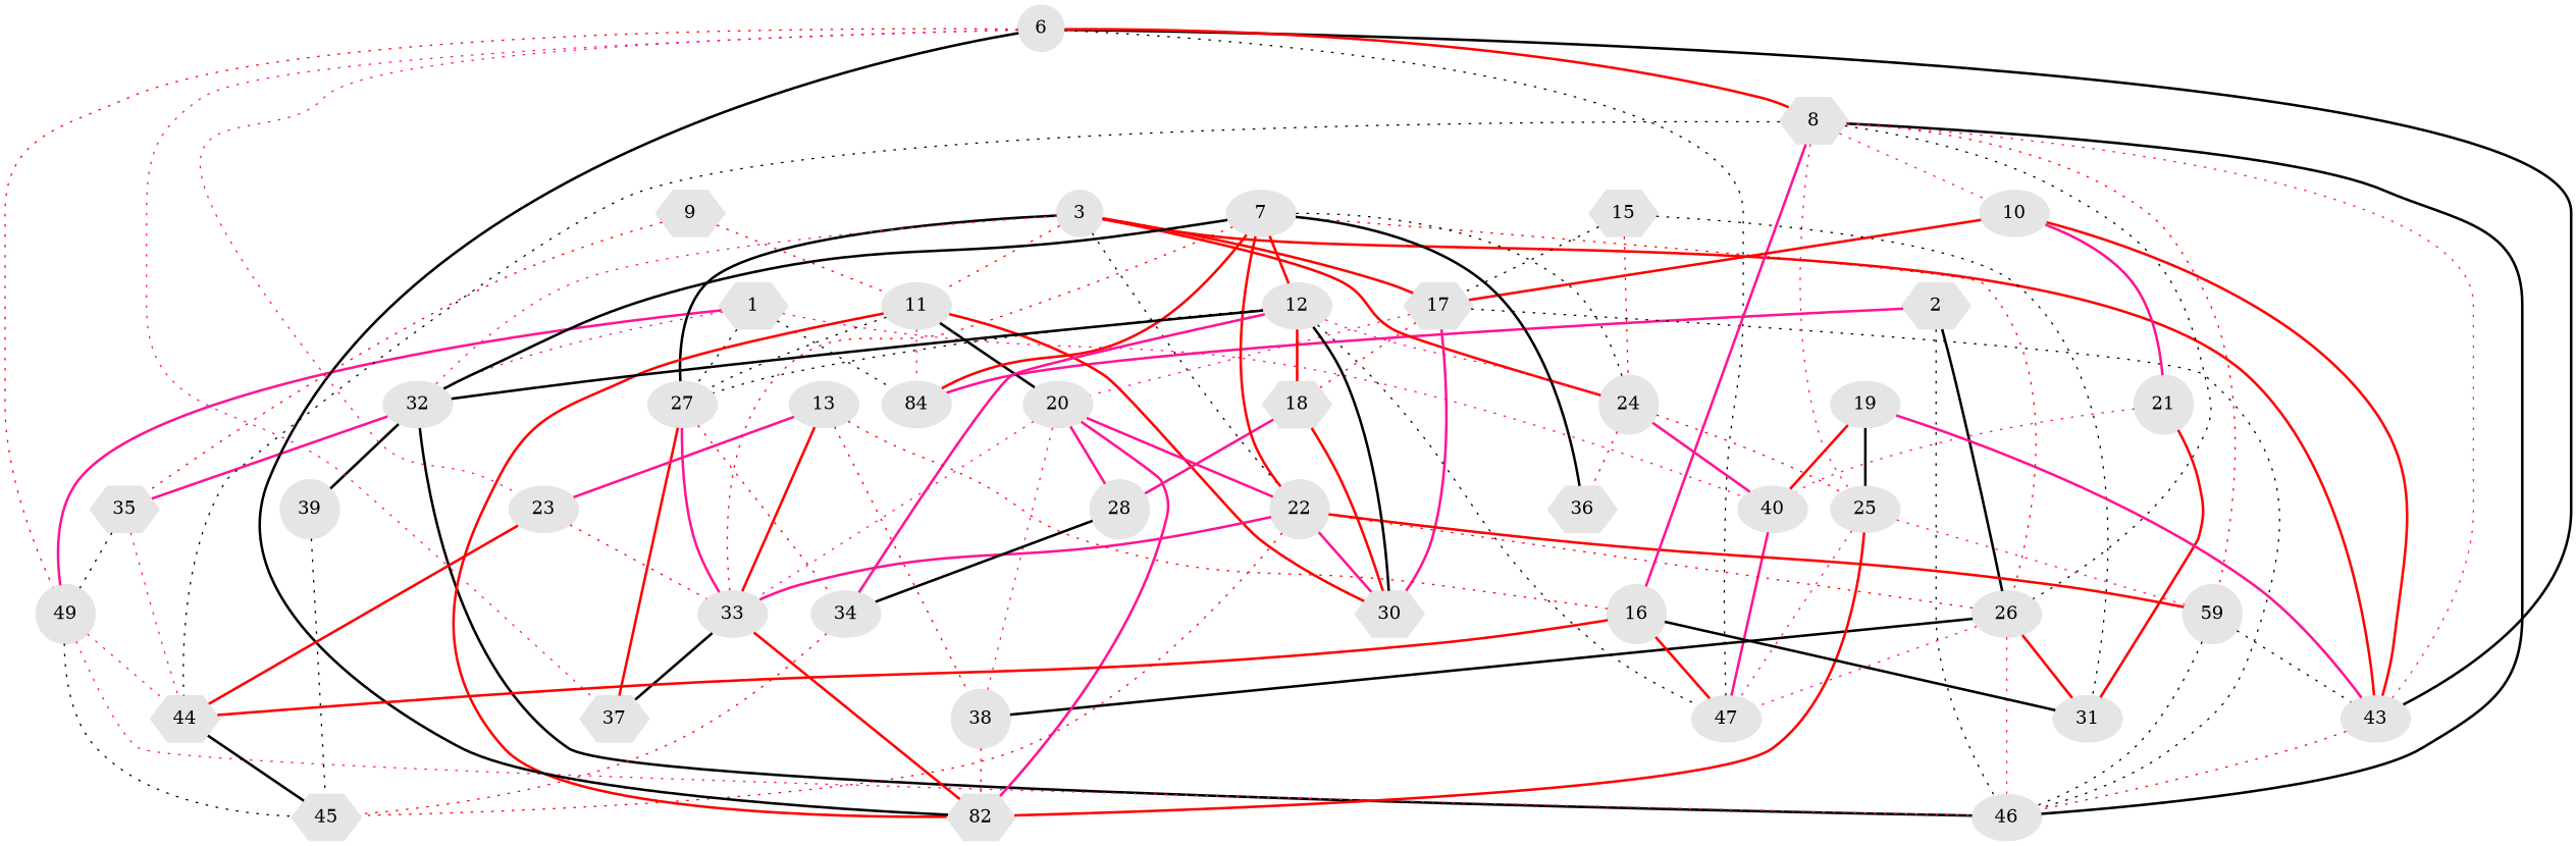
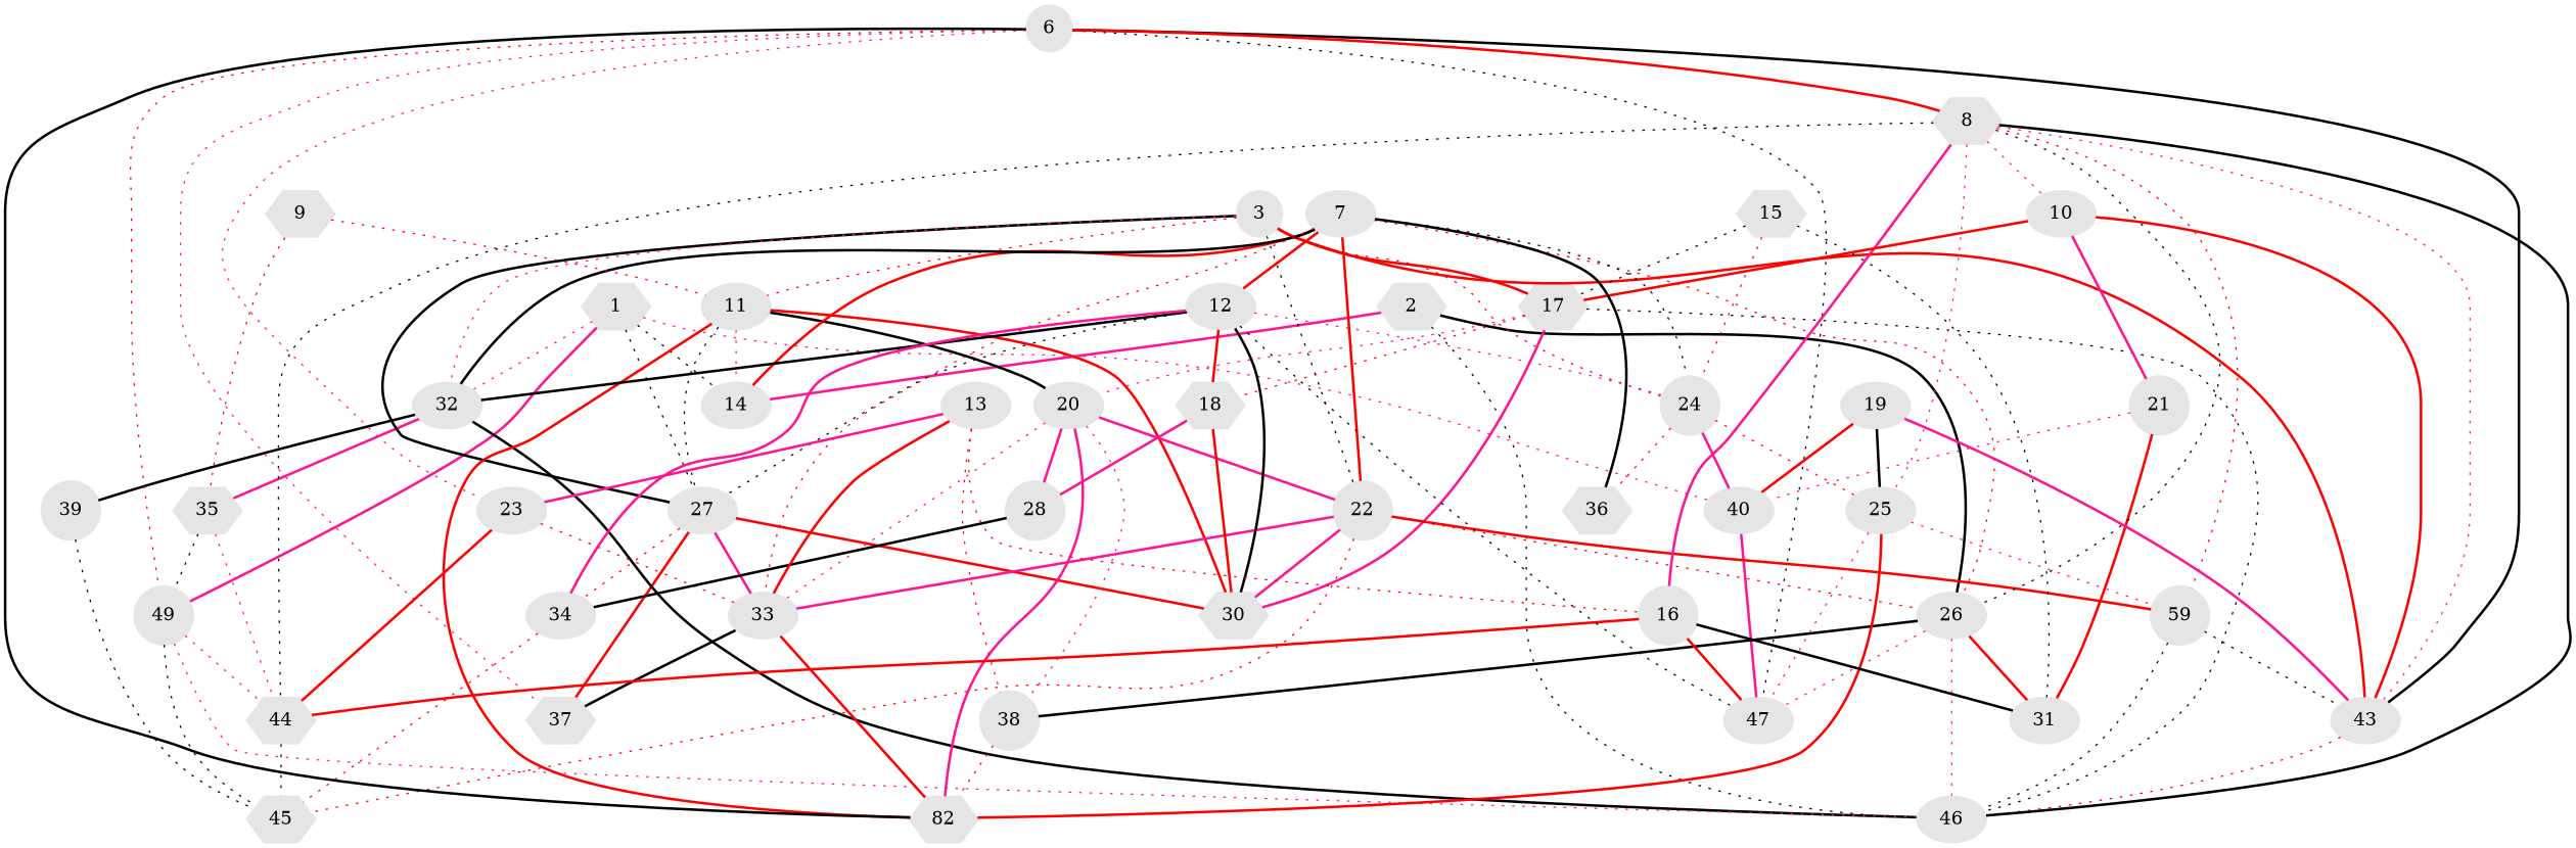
  graph {
    node [color=gray90 shape=ellipse style=filled]
    edge [color=red style=dotted weight=1.0]
    1 [shape=hexagon]
-   14 [label=84]
+   14
    27
    32
    40
    n6 [label=49 shape=circle]
    37 [shape=hexagon]
    33
    30 [shape=hexagon]
    34
    46
    35 [shape=hexagon]
    39 [shape=circle]
    47
    44 [shape=hexagon]
    45 [shape=hexagon]
    2 [shape=hexagon]
    26
    38 [shape=circle]
    31
    3 [shape=circle]
    11
    17 [shape=hexagon]
    22 [shape=circle]
    24 [shape=circle]
    43
    n27 [label=82 shape=hexagon]
    20
    18 [shape=hexagon]
    n30 [label=59 shape=circle]
    36 [shape=hexagon]
    25
    21 [shape=circle]
    6 [shape=circle]
    8 [shape=hexagon]
    23
    10
    16 [shape=circle]
    7
    12
    9 [shape=hexagon]
    28 [shape=circle]
    13
    15 [shape=hexagon]
    19
    1 -- 14 [color=black]
    1 -- 27 [color=black]
    1 -- 32 [color=deeppink]
    1 -- 40 [color=deeppink]
    1 -- n6 [color=deeppink style=bold]
    27 -- 37 [style=bold]
    27 -- 33 [color=deeppink style=bold]
+   27 -- 30 [style=bold]
    27 -- 34
    32 -- 46 [color=black style=bold weight=2.0]
    32 -- 35 [color=deeppink style=bold]
    32 -- 39 [color=black style=bold weight=2.0]
    40 -- 47 [color=deeppink style=bold]
    n6 -- 46 [color=deeppink]
    n6 -- 44 [color=deeppink]
    n6 -- 45 [color=black]
    33 -- 37 [color=black style=bold]
    33 -- n27 [style=bold]
    34 -- 45
    35 -- n6 [color=black]
    35 -- 44 [color=deeppink]
    39 -- 45 [color=black]
-   44 -- 45 [color=black style=bold]
+   44 -- 45 [color=black]
    2 -- 14 [color=deeppink style=bold]
    2 -- 46 [color=black]
    2 -- 26 [color=black style=bold]
    26 -- 46 [color=deeppink]
    26 -- 47 [color=deeppink]
    26 -- 38 [color=black style=bold]
    26 -- 31 [style=bold]
    38 -- n27
    3 -- 27 [color=black style=bold]
    3 -- 32 [color=deeppink]
    3 -- 11
    3 -- 17 [style=bold]
    3 -- 22 [color=black]
-   3 -- 24 [style=bold]
+   3 -- 24
    3 -- 43 [style=bold]
    11 -- 14 [color=deeppink]
    11 -- 27 [color=black]
    11 -- 30 [style=bold]
    11 -- n27 [style=bold]
    11 -- 20 [color=black style=bold]
    17 -- 30 [color=deeppink style=bold]
    17 -- 46 [color=black]
    17 -- 20 [color=deeppink weight=2.0]
    17 -- 18
    22 -- 33 [color=deeppink style=bold]
    22 -- 30 [color=deeppink style=bold]
    22 -- 45
    22 -- 26 [weight=2.0]
    22 -- n30 [style=bold]
    24 -- 40 [color=deeppink style=bold]
    24 -- 36
    24 -- 25
    43 -- 46
    20 -- 33 [color=deeppink]
    20 -- 38 [color=deeppink]
    20 -- 22 [color=deeppink style=bold]
    20 -- n27 [color=deeppink style=bold]
    20 -- 28 [color=deeppink style=bold]
    18 -- 30 [style=bold]
    18 -- 28 [color=deeppink style=bold]
    n30 -- 46 [color=black]
    n30 -- 43 [color=black]
    25 -- 47 [color=deeppink]
    25 -- n27 [style=bold weight=2.0]
    25 -- n30 [color=deeppink]
    21 -- 40 [color=deeppink]
    21 -- 31 [style=bold]
    6 -- n6
    6 -- 37 [color=deeppink]
    6 -- 47 [color=black]
    6 -- 43 [color=black style=bold]
    6 -- n27 [color=black style=bold]
    6 -- 8 [style=bold weight=2.0]
    6 -- 23 [color=deeppink]
    8 -- 46 [color=black style=bold]
    8 -- 44 [color=black weight=2.0]
    8 -- 26 [color=black]
    8 -- 43 [color=deeppink]
    8 -- n30
    8 -- 25 [color=deeppink]
    8 -- 10 [color=deeppink]
    8 -- 16 [color=deeppink style=bold]
    23 -- 33
    23 -- 44 [style=bold]
    10 -- 17 [style=bold]
    10 -- 43 [style=bold]
    10 -- 21 [color=deeppink style=bold]
    16 -- 47 [style=bold]
    16 -- 44 [style=bold]
    16 -- 31 [color=black style=bold]
    7 -- 14 [style=bold]
    7 -- 32 [color=black style=bold]
    7 -- 33
    7 -- 26
    7 -- 22 [style=bold]
    7 -- 24 [color=black]
    7 -- 36 [color=black style=bold]
    7 -- 12 [style=bold]
    12 -- 27 [color=black]
    12 -- 32 [color=black style=bold]
    12 -- 30 [color=black style=bold weight=2.0]
    12 -- 34 [color=deeppink style=bold]
    12 -- 47 [color=black]
    12 -- 24 [color=deeppink]
    12 -- 18 [style=bold]
    9 -- 35
    9 -- 11
    28 -- 34 [color=black style=bold]
    13 -- 33 [style=bold]
    13 -- 38 [weight=2.0]
    13 -- 23 [color=deeppink style=bold]
    13 -- 16
    15 -- 31 [color=black]
    15 -- 17 [color=black]
    15 -- 24
    19 -- 40 [style=bold]
    19 -- 43 [color=deeppink style=bold]
    19 -- 25 [color=black style=bold]
  }
